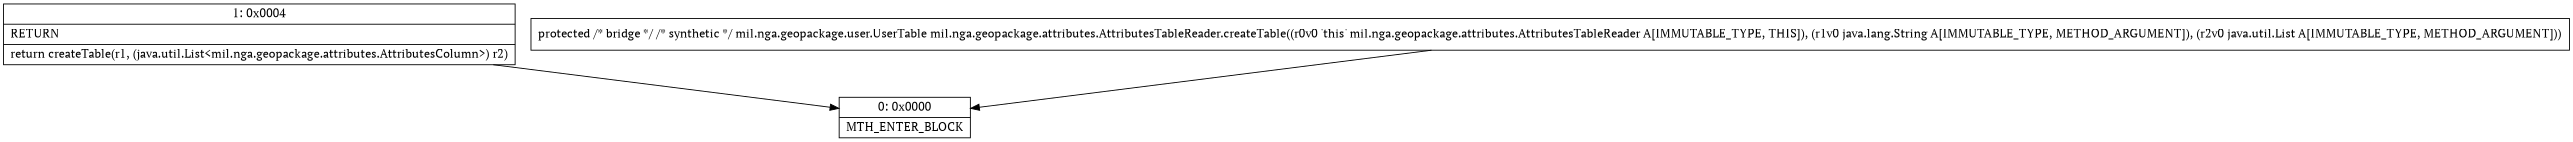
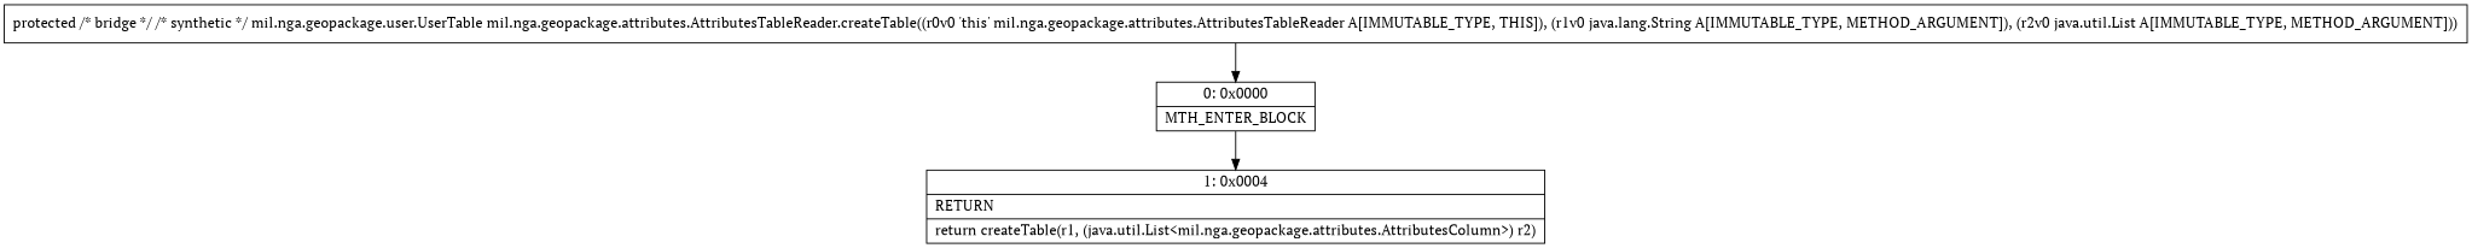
  digraph {
    fontname="PT Serif"
    node [shape=record fontname="PT Serif"]
    edge [fontname="PT Serif"]
    n1 [label="{0\:\ 0x0000|MTH_ENTER_BLOCK\l}"]
    n2 [label="{1\:\ 0x0004|RETURN\l|return createTable(r1, (java.util.List\<mil.nga.geopackage.attributes.AttributesColumn\>) r2)\l}"]
    n3 [label="{protected \/* bridge *\/ \/* synthetic *\/ mil.nga.geopackage.user.UserTable mil.nga.geopackage.attributes.AttributesTableReader.createTable((r0v0 'this' mil.nga.geopackage.attributes.AttributesTableReader A[IMMUTABLE_TYPE, THIS]), (r1v0 java.lang.String A[IMMUTABLE_TYPE, METHOD_ARGUMENT]), (r2v0 java.util.List A[IMMUTABLE_TYPE, METHOD_ARGUMENT])) }"]
-   n2 -> n1
+   n1 -> n2
    n3 -> n1
  }
